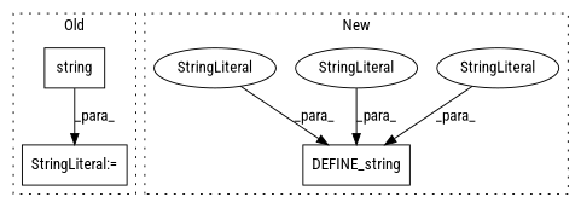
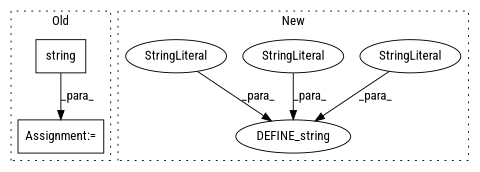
  digraph {
    fontname="Roboto Condensed"
    node [a=45 fontname="Roboto Condensed" shape=box]
    edge [fontname="Roboto Condensed"]
    n1 [a=32 l="5,1" label=string s="1298,1352"]
-   n2 [a=7 l=1 label="StringLiteral:=" s=1289]
-   n3 [a=32 l="14,1" label=DEFINE_string s="952,1131"]
+   n2 [a=7 l=1 label="Assignment:=" s=1289]
+   n3 [a=32 l="14,1" label=DEFINE_string s="952,1131" shape=ellipse]
    n4 [l=92 label=StringLiteral s=998 shape=ellipse]
    n5 [l=40 label=StringLiteral s=1091 shape=ellipse]
    n6 [l=31 label=StringLiteral s=966 shape=ellipse]
    subgraph cluster_1 {
      label=Old
      style=dotted
      n1
      n2
    }
    subgraph cluster_2 {
      label=New
      style=dotted
      n3
      n4
      n5
      n6
    }
    n1 -> n2 [label=_para_]
    n4 -> n3 [label=_para_]
    n5 -> n3 [label=_para_]
    n6 -> n3 [label=_para_]
  }
